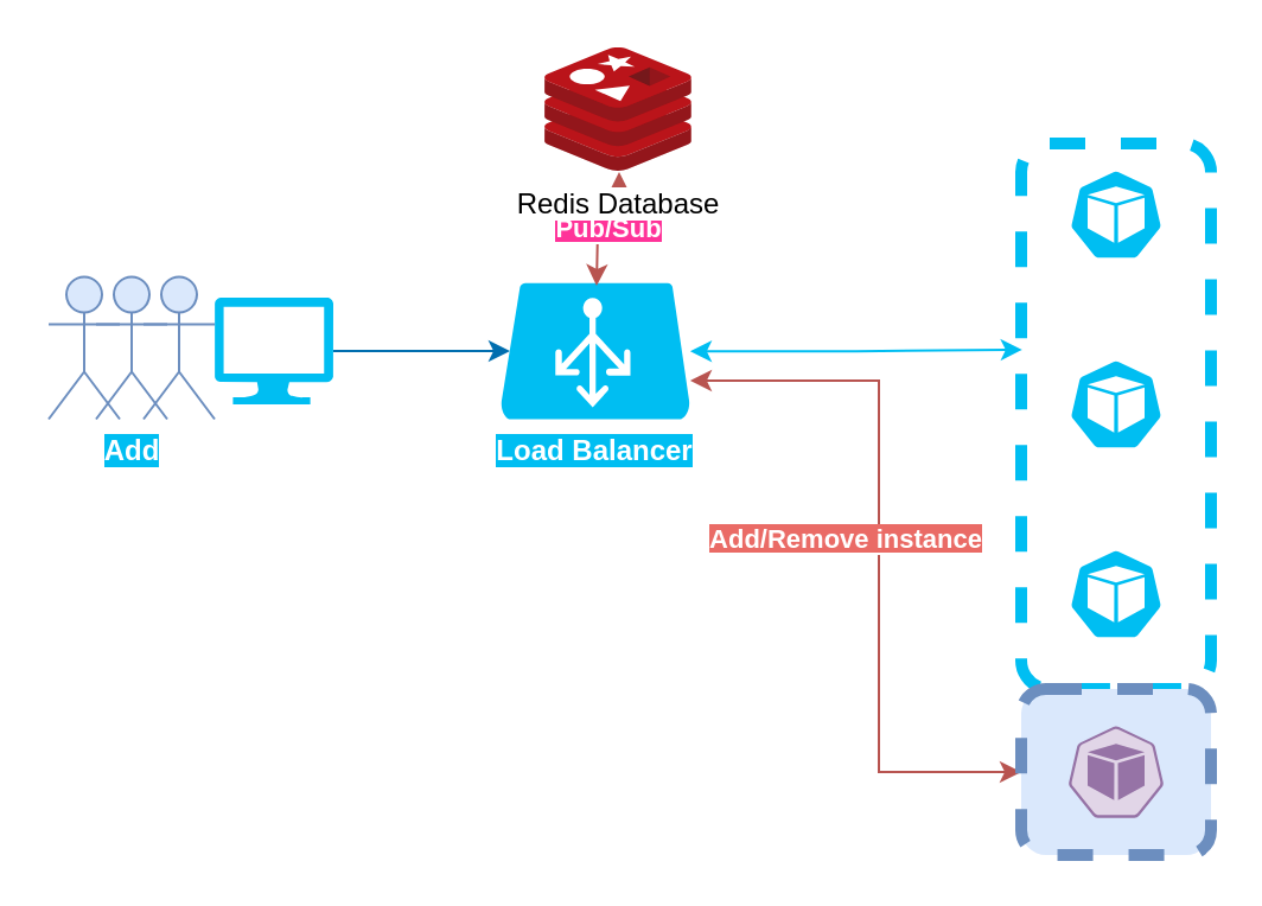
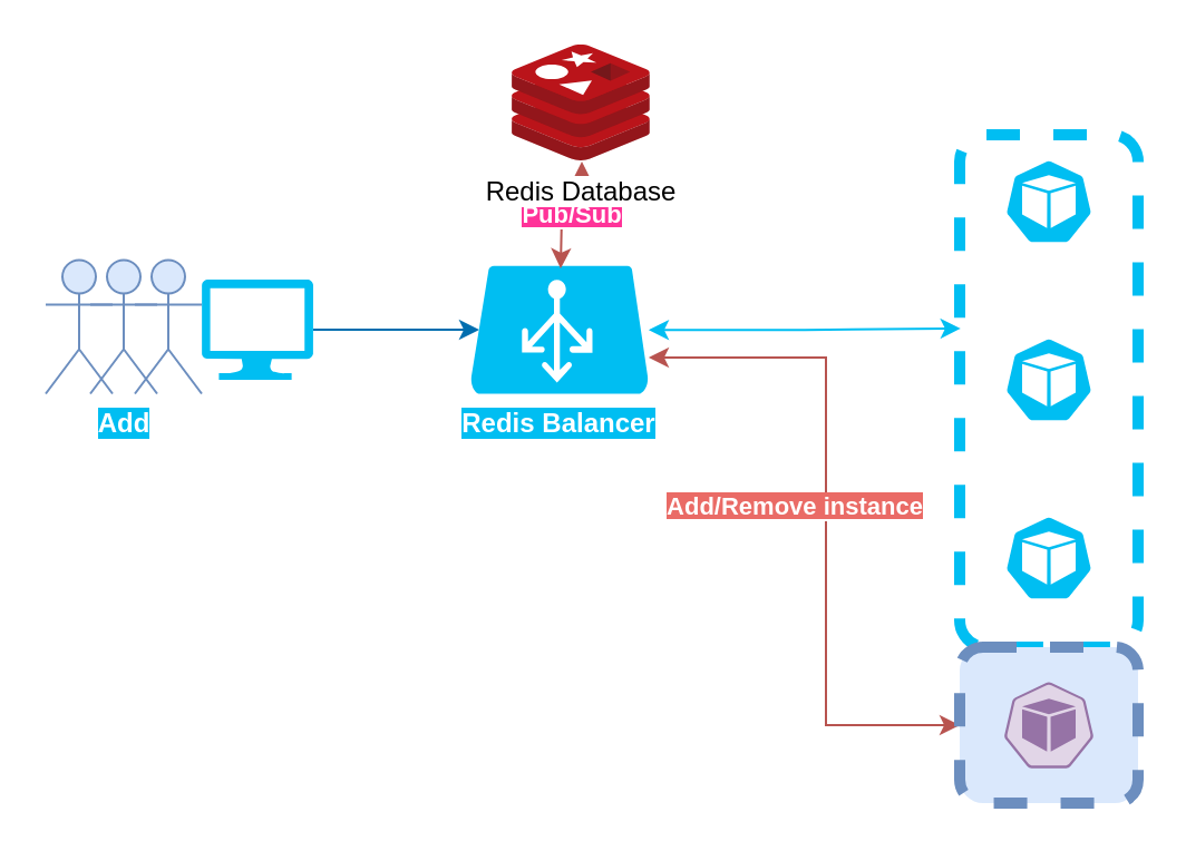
  <mxCell id="0" />
  <mxCell id="1" parent="0" />
  <mxCell id="2" value="" style="rounded=1;whiteSpace=wrap;html=1;dashed=1;strokeColor=#00BEF2;strokeWidth=5;fillColor=none;" parent="1" vertex="1"><mxGeometry x="430" y="60" width="80" height="230" as="geometry" /></mxCell>
  <mxCell id="3" value="&lt;span style=&quot;background-color: rgb(0, 190, 242);&quot;&gt;&lt;font color=&quot;#ffffff&quot;&gt;&lt;b&gt;Add&lt;/b&gt;&lt;/font&gt;&lt;/span&gt;" style="shape=umlActor;verticalLabelPosition=bottom;verticalAlign=top;html=1;outlineConnect=0;fillColor=#dae8fc;strokeColor=#6c8ebf;" parent="1" vertex="1"><mxGeometry x="40" y="116.25" width="30" height="60" as="geometry" /></mxCell>
  <mxCell id="4" style="edgeStyle=orthogonalEdgeStyle;rounded=0;orthogonalLoop=1;jettySize=auto;html=1;entryX=0.05;entryY=0.5;entryDx=0;entryDy=0;entryPerimeter=0;fillColor=#1ba1e2;strokeColor=#006EAF;" parent="1" source="5" target="9" edge="1"><mxGeometry relative="1" as="geometry" /></mxCell>
  <mxCell id="5" value="" style="verticalLabelPosition=bottom;html=1;verticalAlign=top;align=center;strokeColor=none;fillColor=#00BEF2;shape=mxgraph.azure.computer;pointerEvents=1;" parent="1" vertex="1"><mxGeometry x="90" y="125" width="50" height="45" as="geometry" /></mxCell>
  <mxCell id="6" style="edgeStyle=orthogonalEdgeStyle;rounded=0;orthogonalLoop=1;jettySize=auto;html=1;entryX=0.005;entryY=0.378;entryDx=0;entryDy=0;entryPerimeter=0;startArrow=classic;startFill=1;strokeColor=#00BEF2;" parent="1" source="9" target="2" edge="1"><mxGeometry relative="1" as="geometry" /></mxCell>
  <mxCell id="7" style="edgeStyle=orthogonalEdgeStyle;rounded=0;orthogonalLoop=1;jettySize=auto;html=1;entryX=0;entryY=0.5;entryDx=0;entryDy=0;labelBackgroundColor=#00BEF2;fontColor=#FFFFFF;startArrow=classic;startFill=1;fillColor=#f8cecc;strokeColor=#b85450;" edge="1" parent="1" source="9" target="15"><mxGeometry relative="1" as="geometry"><Array as="points"><mxPoint x="370" y="160" /><mxPoint x="370" y="325" /></Array></mxGeometry></mxCell>
  <mxCell id="8" value="&lt;span style=&quot;background-color: rgb(234, 107, 102);&quot;&gt;&lt;b&gt;Add/Remove instance&lt;/b&gt;&lt;/span&gt;" style="edgeLabel;html=1;align=center;verticalAlign=middle;resizable=0;points=[];fontColor=#FFFFFF;" vertex="1" connectable="0" parent="7"><mxGeometry x="-0.042" y="-1" relative="1" as="geometry"><mxPoint x="-14" as="offset" /></mxGeometry></mxCell>
- <mxCell id="9" value="&lt;b&gt;&lt;font style=&quot;background-color: rgb(0, 190, 242);&quot; color=&quot;#ffffff&quot;&gt;Load Balancer&lt;/font&gt;&lt;/b&gt;" style="verticalLabelPosition=bottom;html=1;verticalAlign=top;align=center;strokeColor=none;fillColor=#00BEF2;shape=mxgraph.azure.azure_load_balancer;" parent="1" vertex="1"><mxGeometry x="210.48" y="118.75" width="80" height="57.5" as="geometry" /></mxCell>
+ <mxCell id="9" value="&lt;b&gt;&lt;font style=&quot;background-color: rgb(0, 190, 242);&quot; color=&quot;#ffffff&quot;&gt;Redis Balancer&lt;/font&gt;&lt;/b&gt;" style="verticalLabelPosition=bottom;html=1;verticalAlign=top;align=center;strokeColor=none;fillColor=#00BEF2;shape=mxgraph.azure.azure_load_balancer;" parent="1" vertex="1"><mxGeometry x="210.48" y="118.75" width="80" height="57.5" as="geometry" /></mxCell>
  <mxCell id="10" value="&lt;font style=&quot;&quot; color=&quot;#ffffff&quot;&gt;&lt;b style=&quot;background-color: rgb(255, 51, 153);&quot;&gt;Pub/Sub&lt;/b&gt;&lt;/font&gt;" style="edgeStyle=orthogonalEdgeStyle;rounded=0;orthogonalLoop=1;jettySize=auto;html=1;startArrow=classic;startFill=1;fillColor=#f8cecc;strokeColor=#b85450;" parent="1" source="11" edge="1"><mxGeometry relative="1" as="geometry"><mxPoint x="251" y="120" as="targetPoint" /></mxGeometry></mxCell>
  <mxCell id="11" value="Redis Database" style="sketch=0;aspect=fixed;html=1;points=[];align=center;image;fontSize=12;image=img/lib/mscae/Cache_Redis_Product.svg;" parent="1" vertex="1"><mxGeometry x="229.53" y="20" width="61.9" height="52" as="geometry" /></mxCell>
  <mxCell id="12" value="" style="sketch=0;html=1;dashed=0;whitespace=wrap;fillColor=#00BEF2;strokeColor=#ffffff;points=[[0.005,0.63,0],[0.1,0.2,0],[0.9,0.2,0],[0.5,0,0],[0.995,0.63,0],[0.72,0.99,0],[0.5,1,0],[0.28,0.99,0]];verticalLabelPosition=bottom;align=center;verticalAlign=top;shape=mxgraph.kubernetes.icon;prIcon=pod" parent="1" vertex="1"><mxGeometry x="450" y="70" width="40" height="40" as="geometry" /></mxCell>
  <mxCell id="13" value="" style="sketch=0;html=1;dashed=0;whitespace=wrap;fillColor=#00BEF2;strokeColor=#ffffff;points=[[0.005,0.63,0],[0.1,0.2,0],[0.9,0.2,0],[0.5,0,0],[0.995,0.63,0],[0.72,0.99,0],[0.5,1,0],[0.28,0.99,0]];verticalLabelPosition=bottom;align=center;verticalAlign=top;shape=mxgraph.kubernetes.icon;prIcon=pod" parent="1" vertex="1"><mxGeometry x="450" y="150" width="40" height="40" as="geometry" /></mxCell>
  <mxCell id="14" value="" style="sketch=0;html=1;dashed=0;whitespace=wrap;fillColor=#00BEF2;strokeColor=#ffffff;points=[[0.005,0.63,0],[0.1,0.2,0],[0.9,0.2,0],[0.5,0,0],[0.995,0.63,0],[0.72,0.99,0],[0.5,1,0],[0.28,0.99,0]];verticalLabelPosition=bottom;align=center;verticalAlign=top;shape=mxgraph.kubernetes.icon;prIcon=pod" parent="1" vertex="1"><mxGeometry x="450" y="230" width="40" height="40" as="geometry" /></mxCell>
  <mxCell id="15" value="" style="rounded=1;whiteSpace=wrap;html=1;dashed=1;strokeColor=#6c8ebf;strokeWidth=5;fillColor=#dae8fc;" parent="1" vertex="1"><mxGeometry x="430" y="290" width="80" height="70" as="geometry" /></mxCell>
  <mxCell id="16" value="" style="sketch=0;html=1;dashed=0;whitespace=wrap;fillColor=#e1d5e7;strokeColor=#9673a6;points=[[0.005,0.63,0],[0.1,0.2,0],[0.9,0.2,0],[0.5,0,0],[0.995,0.63,0],[0.72,0.99,0],[0.5,1,0],[0.28,0.99,0]];verticalLabelPosition=bottom;align=center;verticalAlign=top;shape=mxgraph.kubernetes.icon;prIcon=pod" parent="1" vertex="1"><mxGeometry x="450" y="305" width="40" height="40" as="geometry" /></mxCell>
  <mxCell id="17" value="" style="shape=umlActor;verticalLabelPosition=bottom;verticalAlign=top;html=1;outlineConnect=0;fillColor=#dae8fc;strokeColor=#6c8ebf;" vertex="1" parent="1"><mxGeometry x="20" y="116.25" width="30" height="60" as="geometry" /></mxCell>
  <mxCell id="18" value="" style="shape=umlActor;verticalLabelPosition=bottom;verticalAlign=top;html=1;outlineConnect=0;fillColor=#dae8fc;strokeColor=#6c8ebf;" vertex="1" parent="1"><mxGeometry x="60" y="116.25" width="30" height="60" as="geometry" /></mxCell>
